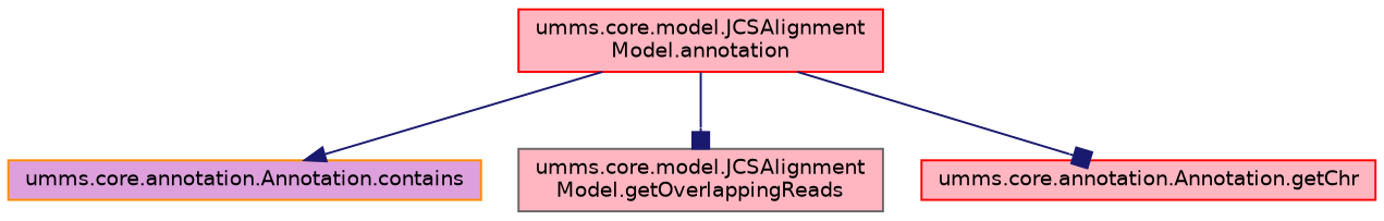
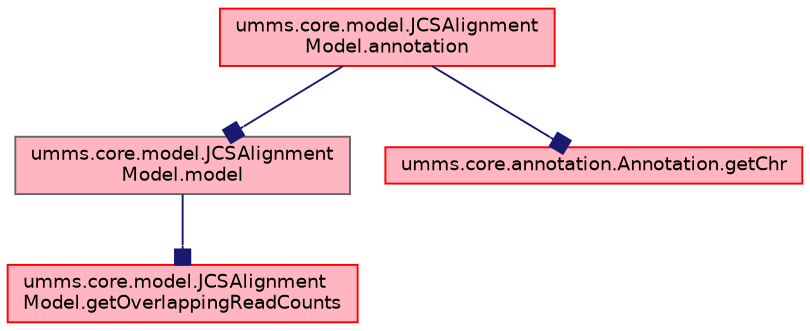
  digraph {
    rankdir=TB
    node [color=red fillcolor=lightpink fontname=Helvetica fontsize=10 shape=record style=filled]
    edge [arrowhead=box color=midnightblue fontname=Helvetica fontsize=10 labelfontname=Helvetica labelfontsize=10 style=solid]
    n1 [fontcolor=black height=0.2 label="umms.core.model.JCSAlignment\lModel.annotation" width=0.4]
-   n2 [color=darkorange fillcolor=plum height=0.2 label="umms.core.annotation.Annotation.contains" width=0.4]
-   n3 [color=gray40 height=0.2 label="umms.core.model.JCSAlignment\lModel.getOverlappingReads" width=0.4]
+   n3 [color=gray40 height=0.2 label="umms.core.model.JCSAlignment\lModel.model" width=0.4]
    n4 [height=0.2 label="umms.core.annotation.Annotation.getChr" width=0.4]
-   n1 -> n2 [arrowhead=normal]
+   n5 [height=0.2 label="umms.core.model.JCSAlignment\lModel.getOverlappingReadCounts" width=0.4]
    n1 -> n3
    n1 -> n4
+   n3 -> n5
  }
